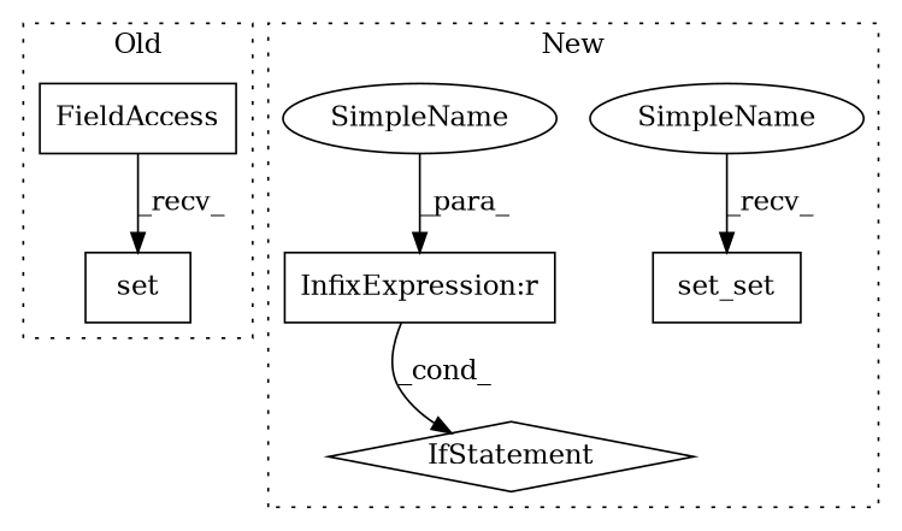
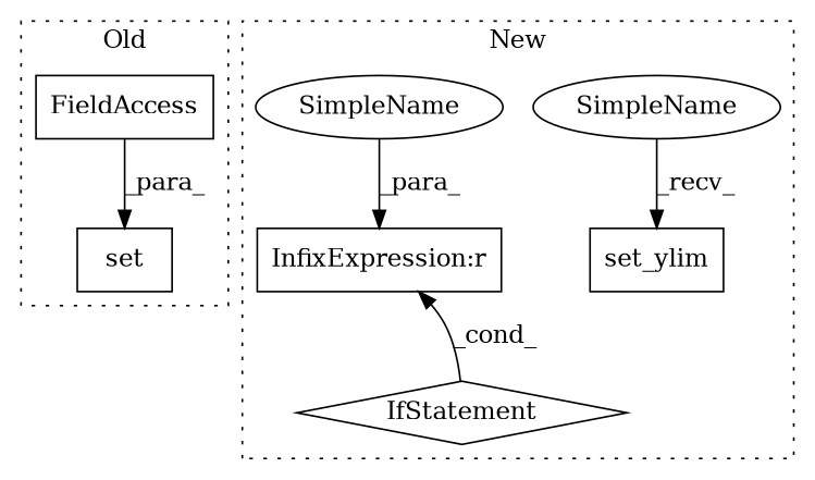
  digraph {
    node [a=32 l=4 shape=box]
    n1 [l="5,1" label=set s="2740,2749"]
    n2 [a=22 l=17 label=FieldAccess s=2722]
-   n3 [l="9,1" label=set_set s="7012,7025"]
+   n3 [l="9,1" label=set_ylim s="7012,7025"]
    n4 [a=27 label="InfixExpression:r" s=6763]
    n5 [a=25 l="4,2" label=IfStatement s="6755,6771" shape=diamond]
    n6 [a=42 label=SimpleName s=7007 shape=ellipse]
    n7 [a=42 label=SimpleName s=6759 shape=ellipse]
    subgraph cluster_1 {
      label=Old
      style=dotted
      n1
      n2
    }
    subgraph cluster_2 {
      label=New
      style=dotted
      n3
      n4
      n5
      n6
      n7
    }
-   n2 -> n1 [label=_recv_]
-   n4 -> n5 [label=_cond_]
+   n2 -> n1 [label=_para_]
+   n5 -> n4 [label=_cond_]
    n6 -> n3 [label=_recv_]
    n7 -> n4 [label=_para_]
  }
